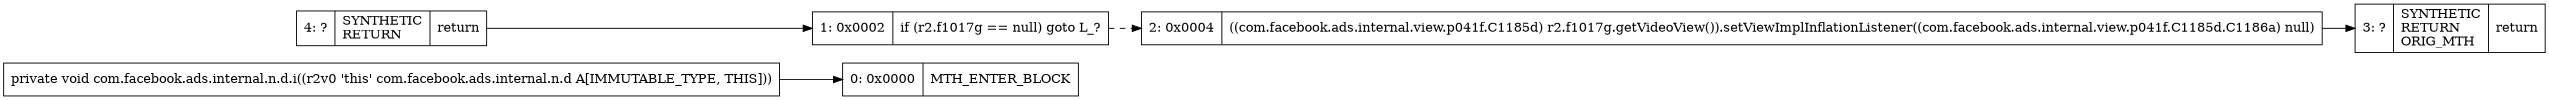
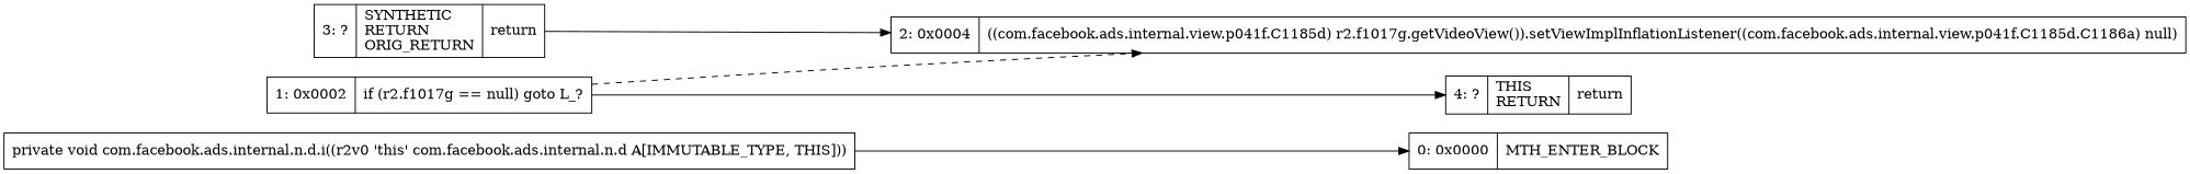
  digraph {
    rankdir=LR
    node [shape=record]
    n1 [label="{0\:\ 0x0000|MTH_ENTER_BLOCK\l}"]
    n2 [label="{1\:\ 0x0002|if (r2.f1017g == null) goto L_?\l}"]
    n3 [label="{2\:\ 0x0004|((com.facebook.ads.internal.view.p041f.C1185d) r2.f1017g.getVideoView()).setViewImplInflationListener((com.facebook.ads.internal.view.p041f.C1185d.C1186a) null)\l}"]
-   n4 [label="{4\:\ ?|SYNTHETIC\lRETURN\l|return\l}"]
-   n5 [label="{3\:\ ?|SYNTHETIC\lRETURN\lORIG_MTH\l|return\l}"]
+   n4 [label="{4\:\ ?|THIS\lRETURN\l|return\l}"]
+   n5 [label="{3\:\ ?|SYNTHETIC\lRETURN\lORIG_RETURN\l|return\l}"]
    n6 [label="{private void com.facebook.ads.internal.n.d.i((r2v0 'this' com.facebook.ads.internal.n.d A[IMMUTABLE_TYPE, THIS])) }"]
    n2 -> n3 [style=dashed]
-   n4 -> n2
-   n3 -> n5
+   n2 -> n4
+   n5 -> n3
    n6 -> n1
  }
